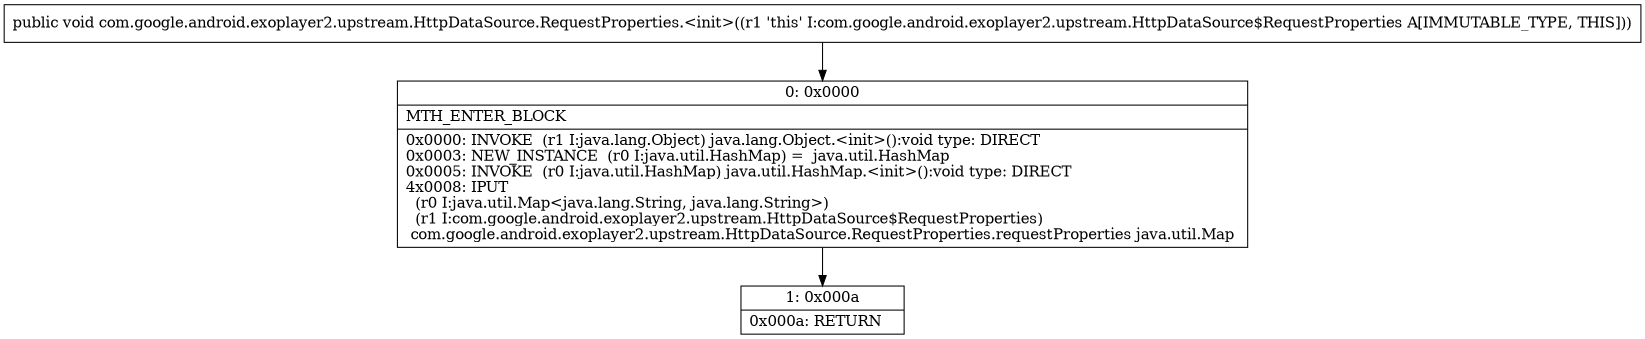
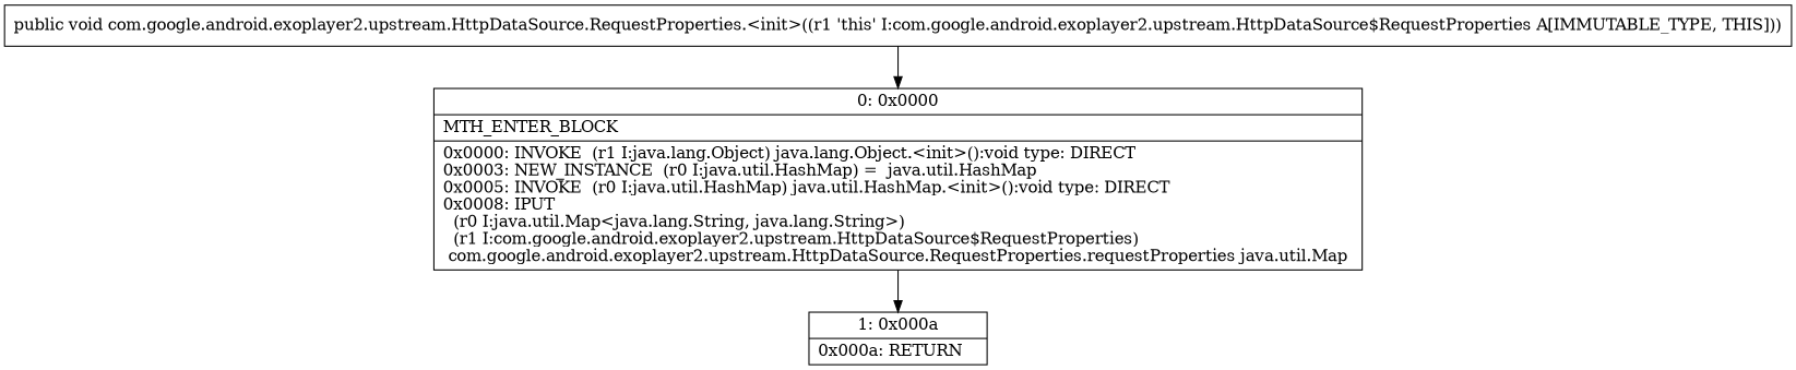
  digraph {
    node [shape=record]
-   n1 [label="{0\:\ 0x0000|MTH_ENTER_BLOCK\l|0x0000: INVOKE  (r1 I:java.lang.Object) java.lang.Object.\<init\>():void type: DIRECT \l0x0003: NEW_INSTANCE  (r0 I:java.util.HashMap) =  java.util.HashMap \l0x0005: INVOKE  (r0 I:java.util.HashMap) java.util.HashMap.\<init\>():void type: DIRECT \l4x0008: IPUT  \l  (r0 I:java.util.Map\<java.lang.String, java.lang.String\>)\l  (r1 I:com.google.android.exoplayer2.upstream.HttpDataSource$RequestProperties)\l com.google.android.exoplayer2.upstream.HttpDataSource.RequestProperties.requestProperties java.util.Map \l}"]
+   n1 [label="{0\:\ 0x0000|MTH_ENTER_BLOCK\l|0x0000: INVOKE  (r1 I:java.lang.Object) java.lang.Object.\<init\>():void type: DIRECT \l0x0003: NEW_INSTANCE  (r0 I:java.util.HashMap) =  java.util.HashMap \l0x0005: INVOKE  (r0 I:java.util.HashMap) java.util.HashMap.\<init\>():void type: DIRECT \l0x0008: IPUT  \l  (r0 I:java.util.Map\<java.lang.String, java.lang.String\>)\l  (r1 I:com.google.android.exoplayer2.upstream.HttpDataSource$RequestProperties)\l com.google.android.exoplayer2.upstream.HttpDataSource.RequestProperties.requestProperties java.util.Map \l}"]
    n2 [label="{1\:\ 0x000a|0x000a: RETURN   \l}"]
    n3 [label="{public void com.google.android.exoplayer2.upstream.HttpDataSource.RequestProperties.\<init\>((r1 'this' I:com.google.android.exoplayer2.upstream.HttpDataSource$RequestProperties A[IMMUTABLE_TYPE, THIS])) }"]
    n1 -> n2
    n3 -> n1
  }
